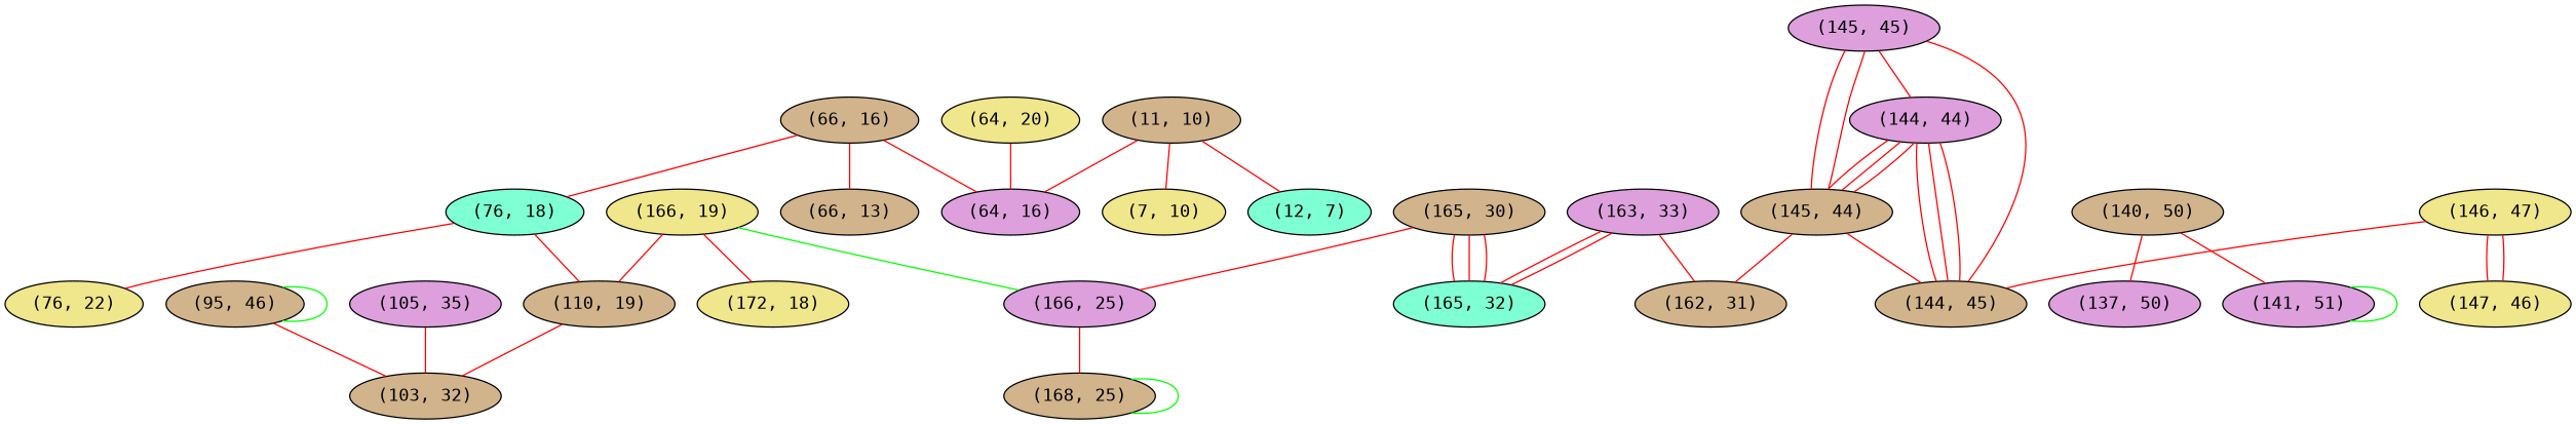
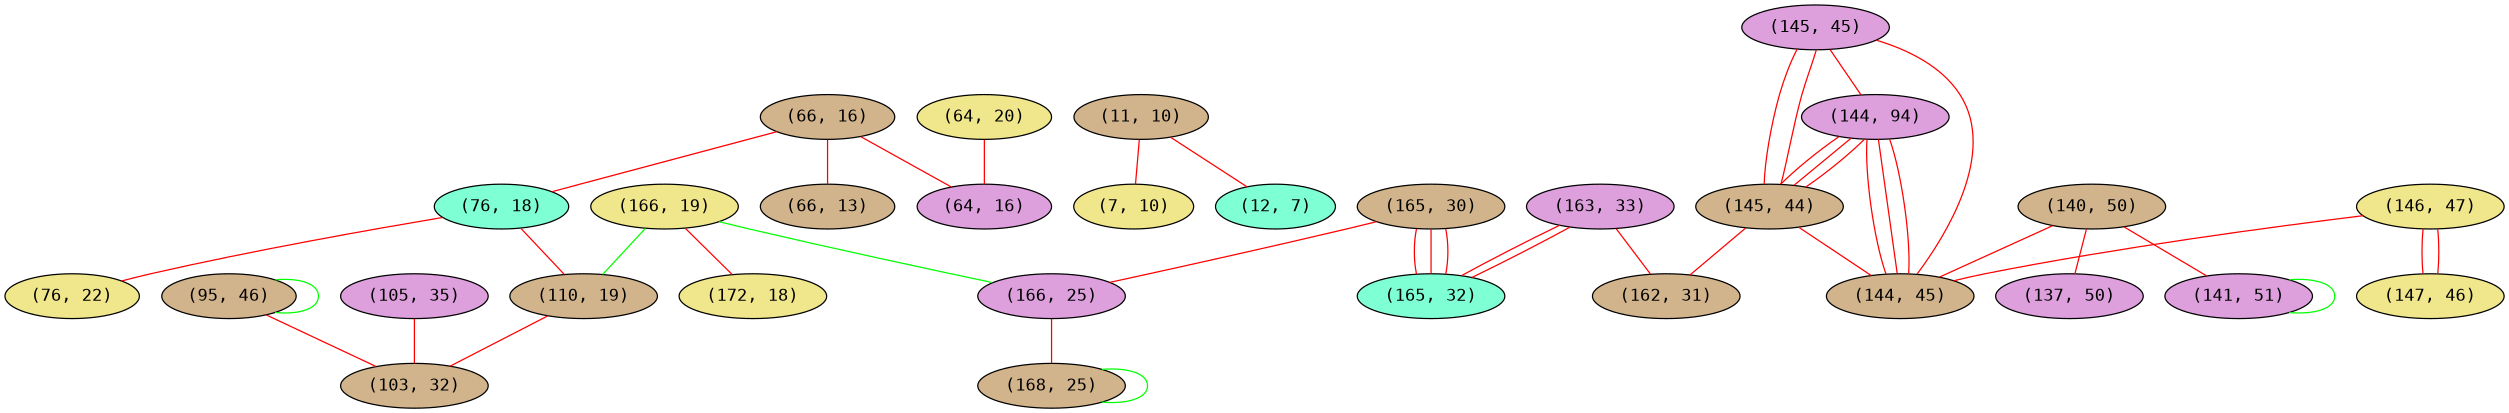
  graph {
    fontname="DejaVu Sans Mono"
    node [fillcolor=tan fontname="DejaVu Sans Mono" style=filled]
    edge [color=red fontname="DejaVu Sans Mono" weight=1]
    "(166, 19)" [fillcolor=khaki]
    "(110, 19)"
    "(166, 25)" [fillcolor=plum]
    "(172, 18)" [fillcolor=khaki]
    "(103, 32)"
    "(168, 25)"
    "(76, 18)" [fillcolor=aquamarine]
    "(66, 16)"
    "(64, 16)" [fillcolor=plum]
    "(66, 13)"
    "(76, 22)" [fillcolor=khaki]
    "(95, 46)"
    "(105, 35)" [fillcolor=plum]
    "(11, 10)"
    "(7, 10)" [fillcolor=khaki]
    "(12, 7)" [fillcolor=aquamarine]
    "(137, 50)" [fillcolor=plum]
    "(140, 50)"
    "(144, 45)"
    "(141, 51)" [fillcolor=plum]
    "(163, 33)" [fillcolor=plum]
    "(162, 31)"
    "(165, 32)" [fillcolor=aquamarine]
    "(145, 45)" [fillcolor=plum]
-   "(144, 44)" [fillcolor=plum]
+   "(144, 44)" [fillcolor=plum label="(144, 94)"]
    "(145, 44)"
    "(165, 30)"
    "(64, 20)" [fillcolor=khaki]
    "(146, 47)" [fillcolor=khaki]
    "(147, 46)" [fillcolor=khaki]
-   "(166, 19)" -- "(110, 19)"
+   "(166, 19)" -- "(110, 19)" [color=green]
    "(166, 19)" -- "(166, 25)" [color=green]
    "(166, 19)" -- "(172, 18)"
    "(110, 19)" -- "(103, 32)"
    "(166, 25)" -- "(168, 25)"
    "(168, 25)" -- "(168, 25)" [color=green weight=2]
    "(76, 18)" -- "(110, 19)"
    "(76, 18)" -- "(76, 22)"
    "(66, 16)" -- "(76, 18)"
    "(66, 16)" -- "(64, 16)"
    "(66, 16)" -- "(66, 13)"
    "(95, 46)" -- "(103, 32)"
    "(95, 46)" -- "(95, 46)" [color=green weight=2]
    "(105, 35)" -- "(103, 32)"
-   "(11, 10)" -- "(64, 16)"
    "(11, 10)" -- "(7, 10)"
    "(11, 10)" -- "(12, 7)"
    "(140, 50)" -- "(137, 50)"
+   "(140, 50)" -- "(144, 45)"
    "(140, 50)" -- "(141, 51)"
    "(141, 51)" -- "(141, 51)" [color=green weight=2]
    "(163, 33)" -- "(162, 31)"
    "(163, 33)" -- "(165, 32)"
    "(163, 33)" -- "(165, 32)"
    "(145, 45)" -- "(144, 45)"
    "(145, 45)" -- "(144, 44)"
    "(145, 45)" -- "(145, 44)"
    "(145, 45)" -- "(145, 44)"
    "(144, 44)" -- "(144, 45)"
    "(144, 44)" -- "(144, 45)"
    "(144, 44)" -- "(144, 45)"
    "(144, 44)" -- "(145, 44)"
    "(144, 44)" -- "(145, 44)"
    "(144, 44)" -- "(145, 44)"
    "(145, 44)" -- "(144, 45)"
    "(145, 44)" -- "(162, 31)"
    "(165, 30)" -- "(166, 25)"
    "(165, 30)" -- "(165, 32)"
    "(165, 30)" -- "(165, 32)"
    "(165, 30)" -- "(165, 32)"
    "(64, 20)" -- "(64, 16)"
    "(146, 47)" -- "(144, 45)"
    "(146, 47)" -- "(147, 46)"
    "(146, 47)" -- "(147, 46)"
  }
